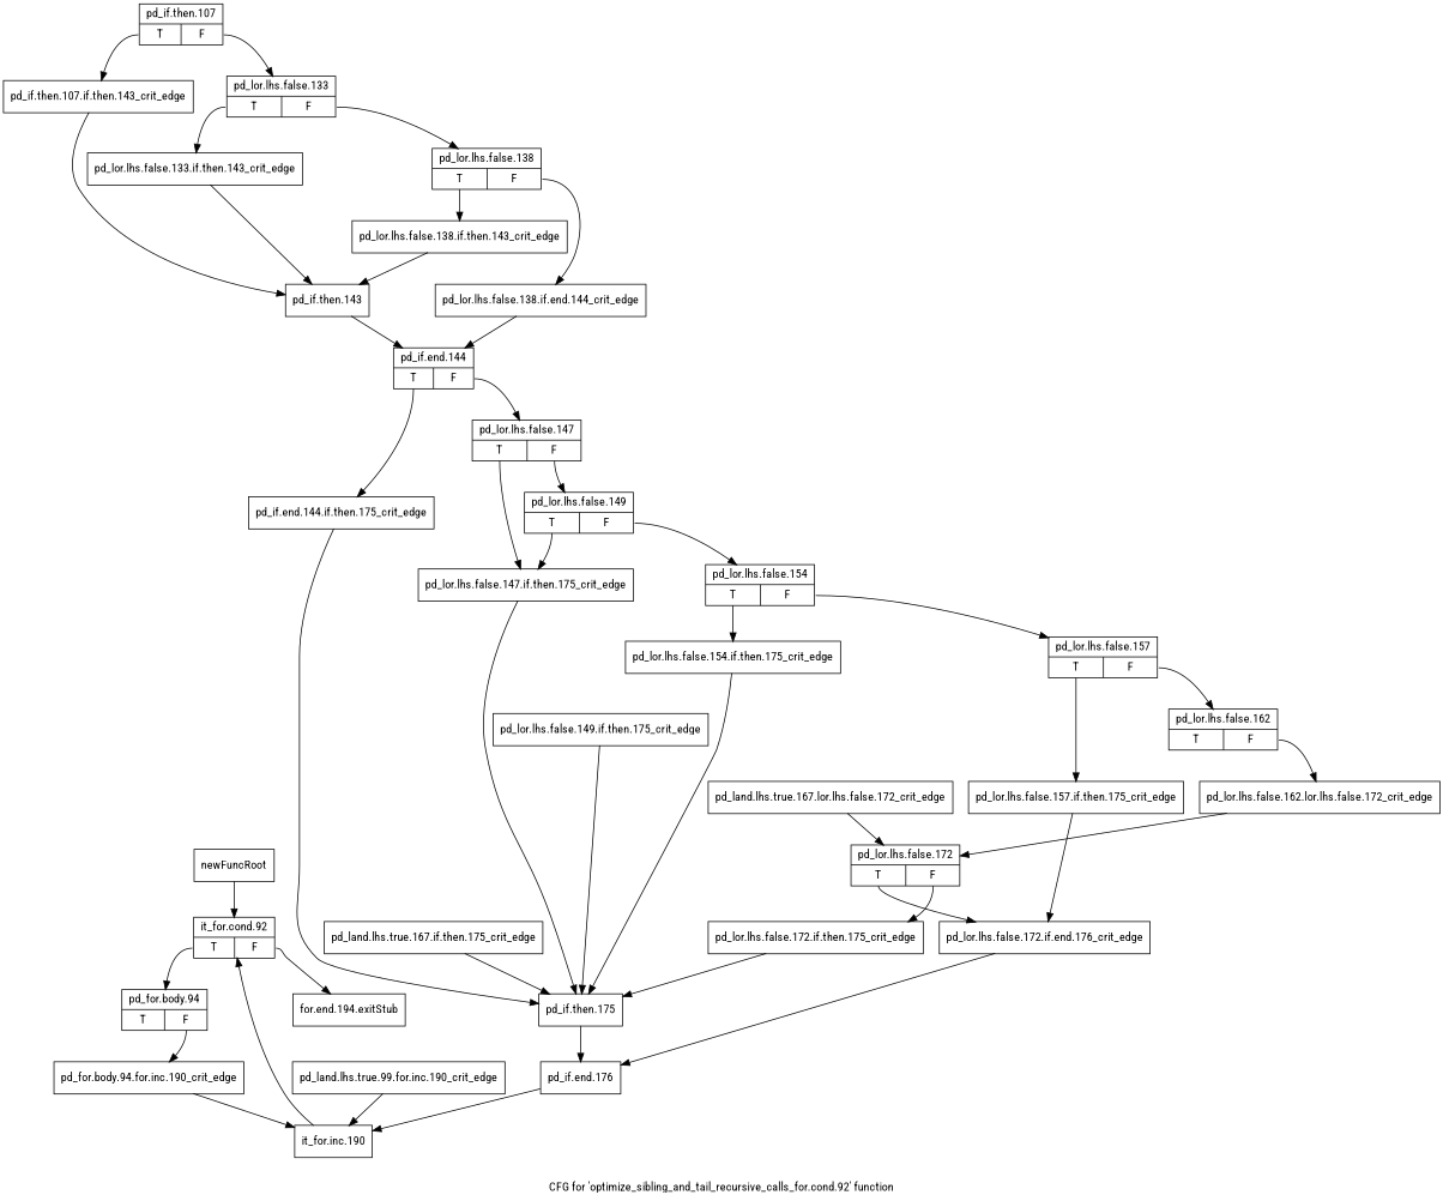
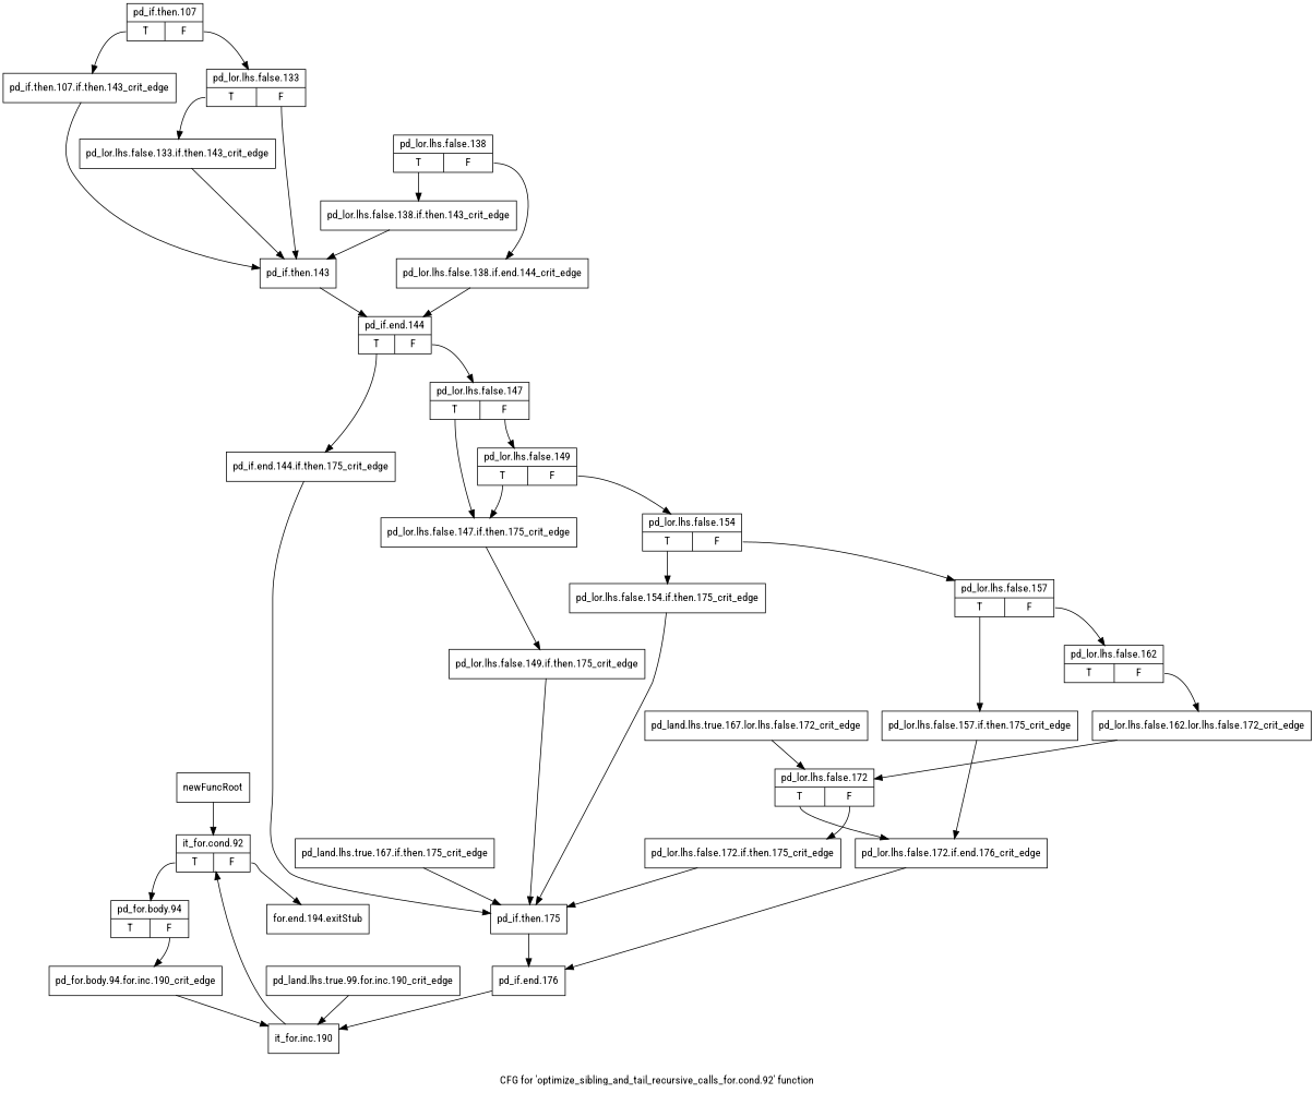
  digraph {
    fontname="Roboto Condensed"
    label="CFG for 'optimize_sibling_and_tail_recursive_calls_for.cond.92' function"
    node [fontname="Roboto Condensed" shape=record]
    edge [fontname="Roboto Condensed"]
    n1 [label="{newFuncRoot}"]
    n2 [label="{it_for.cond.92|{<s0>T|<s1>F}}"]
    n3 [label="{for.end.194.exitStub}"]
    n4 [label="{pd_for.body.94|{<s0>T|<s1>F}}"]
    n5 [label="{pd_for.body.94.for.inc.190_crit_edge}"]
    n6 [label="{it_for.inc.190}"]
    n7 [label="{pd_if.then.107|{<s0>T|<s1>F}}"]
    n8 [label="{pd_if.then.107.if.then.143_crit_edge}"]
    n9 [label="{pd_lor.lhs.false.133|{<s0>T|<s1>F}}"]
    n10 [label="{pd_land.lhs.true.99.for.inc.190_crit_edge}"]
    n11 [label="{pd_if.then.143}"]
    n12 [label="{pd_lor.lhs.false.133.if.then.143_crit_edge}"]
    n13 [label="{pd_lor.lhs.false.138|{<s0>T|<s1>F}}"]
    n14 [label="{pd_if.end.144|{<s0>T|<s1>F}}"]
    n15 [label="{pd_lor.lhs.false.138.if.then.143_crit_edge}"]
    n16 [label="{pd_lor.lhs.false.138.if.end.144_crit_edge}"]
    n17 [label="{pd_if.end.144.if.then.175_crit_edge}"]
    n18 [label="{pd_lor.lhs.false.147|{<s0>T|<s1>F}}"]
    n19 [label="{pd_if.then.175}"]
    n20 [label="{pd_lor.lhs.false.147.if.then.175_crit_edge}"]
    n21 [label="{pd_lor.lhs.false.149|{<s0>T|<s1>F}}"]
    n22 [label="{pd_if.end.176}"]
    n23 [label="{pd_lor.lhs.false.154|{<s0>T|<s1>F}}"]
    n24 [label="{pd_lor.lhs.false.149.if.then.175_crit_edge}"]
    n25 [label="{pd_lor.lhs.false.154.if.then.175_crit_edge}"]
    n26 [label="{pd_lor.lhs.false.157|{<s0>T|<s1>F}}"]
    n27 [label="{pd_lor.lhs.false.157.if.then.175_crit_edge}"]
    n28 [label="{pd_lor.lhs.false.162|{<s0>T|<s1>F}}"]
    n29 [label="{pd_lor.lhs.false.172.if.end.176_crit_edge}"]
    n30 [label="{pd_lor.lhs.false.162.lor.lhs.false.172_crit_edge}"]
    n31 [label="{pd_lor.lhs.false.172|{<s0>T|<s1>F}}"]
    n32 [label="{pd_land.lhs.true.167.if.then.175_crit_edge}"]
    n33 [label="{pd_land.lhs.true.167.lor.lhs.false.172_crit_edge}"]
    n34 [label="{pd_lor.lhs.false.172.if.then.175_crit_edge}"]
    n1 -> n2
    n2 -> n3 [tailport=s1]
    n2 -> n4 [tailport=s0]
    n4 -> n5 [tailport=s1]
    n5 -> n6
    n6 -> n2
    n7 -> n8 [tailport=s0]
    n7 -> n9 [tailport=s1]
    n8 -> n11
    n9 -> n12 [tailport=s0]
-   n9 -> n13 [tailport=s1]
+   n9 -> n11 [tailport=s1]
    n10 -> n6
    n11 -> n14
    n12 -> n11
    n13 -> n15 [tailport=s0]
    n13 -> n16 [tailport=s1]
    n14 -> n17 [tailport=s0]
    n14 -> n18 [tailport=s1]
    n15 -> n11
    n16 -> n14
    n17 -> n19
    n18 -> n20 [tailport=s0]
    n18 -> n21 [tailport=s1]
    n19 -> n22
-   n20 -> n19
+   n20 -> n24
    n21 -> n20 [tailport=s0]
    n21 -> n23 [tailport=s1]
    n22 -> n6
    n23 -> n25 [tailport=s0]
    n23 -> n26 [tailport=s1]
    n24 -> n19
    n25 -> n19
    n26 -> n27 [tailport=s0]
    n26 -> n28 [tailport=s1]
    n27 -> n29
    n28 -> n30 [tailport=s1]
    n29 -> n22
    n30 -> n31
    n31 -> n29 [tailport=s0]
    n31 -> n34 [tailport=s1]
    n32 -> n19
    n33 -> n31
    n34 -> n19
  }
